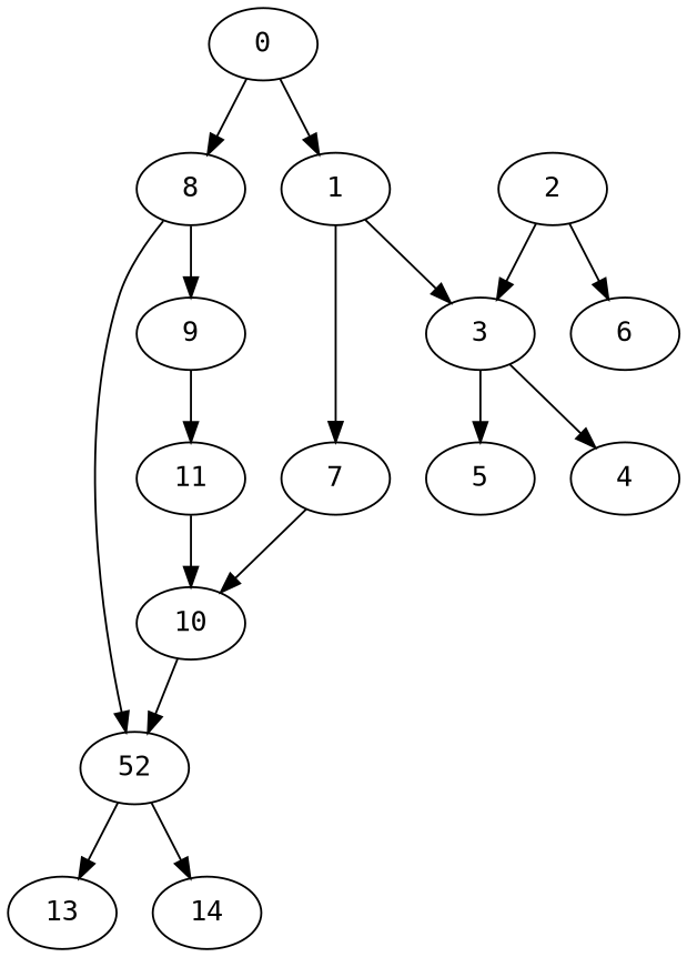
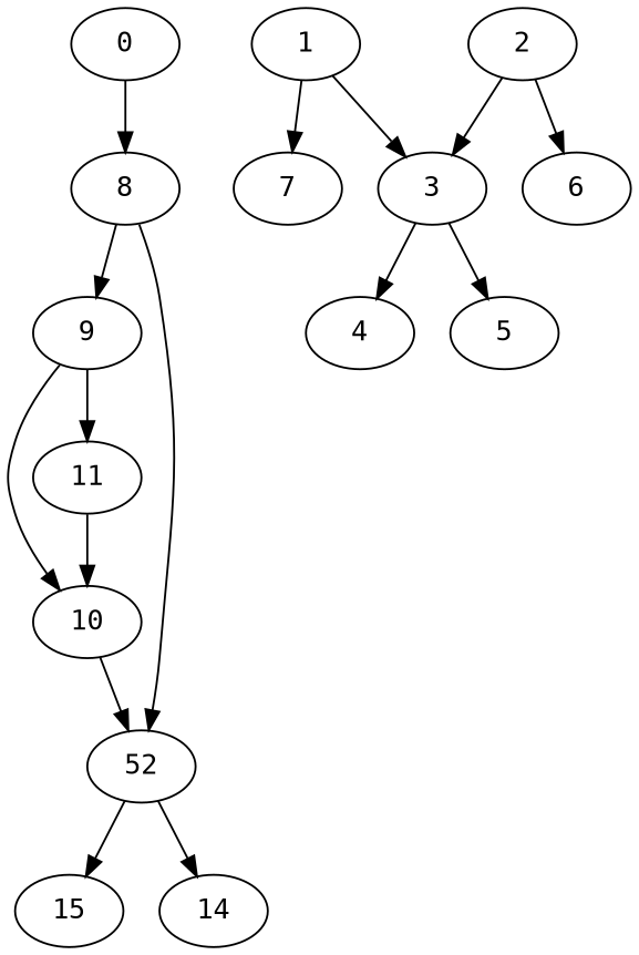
  digraph {
    fontname="DejaVu Sans Mono"
    node [fontname="DejaVu Sans Mono"]
    edge [fontname="DejaVu Sans Mono"]
    0
    1
    8
    7
    3
    9
    n7 [label=52]
    2
    6
    4
    5
    10
    11
-   13
+   13 [label=15]
    14
-   0 -> 1
    0 -> 8
    1 -> 7
    1 -> 3
    8 -> 9
    8 -> n7
    3 -> 4
    3 -> 5
-   7 -> 10
+   9 -> 10
    9 -> 11
    n7 -> 13
    n7 -> 14
    2 -> 3
    2 -> 6
    10 -> n7
    11 -> 10
  }
